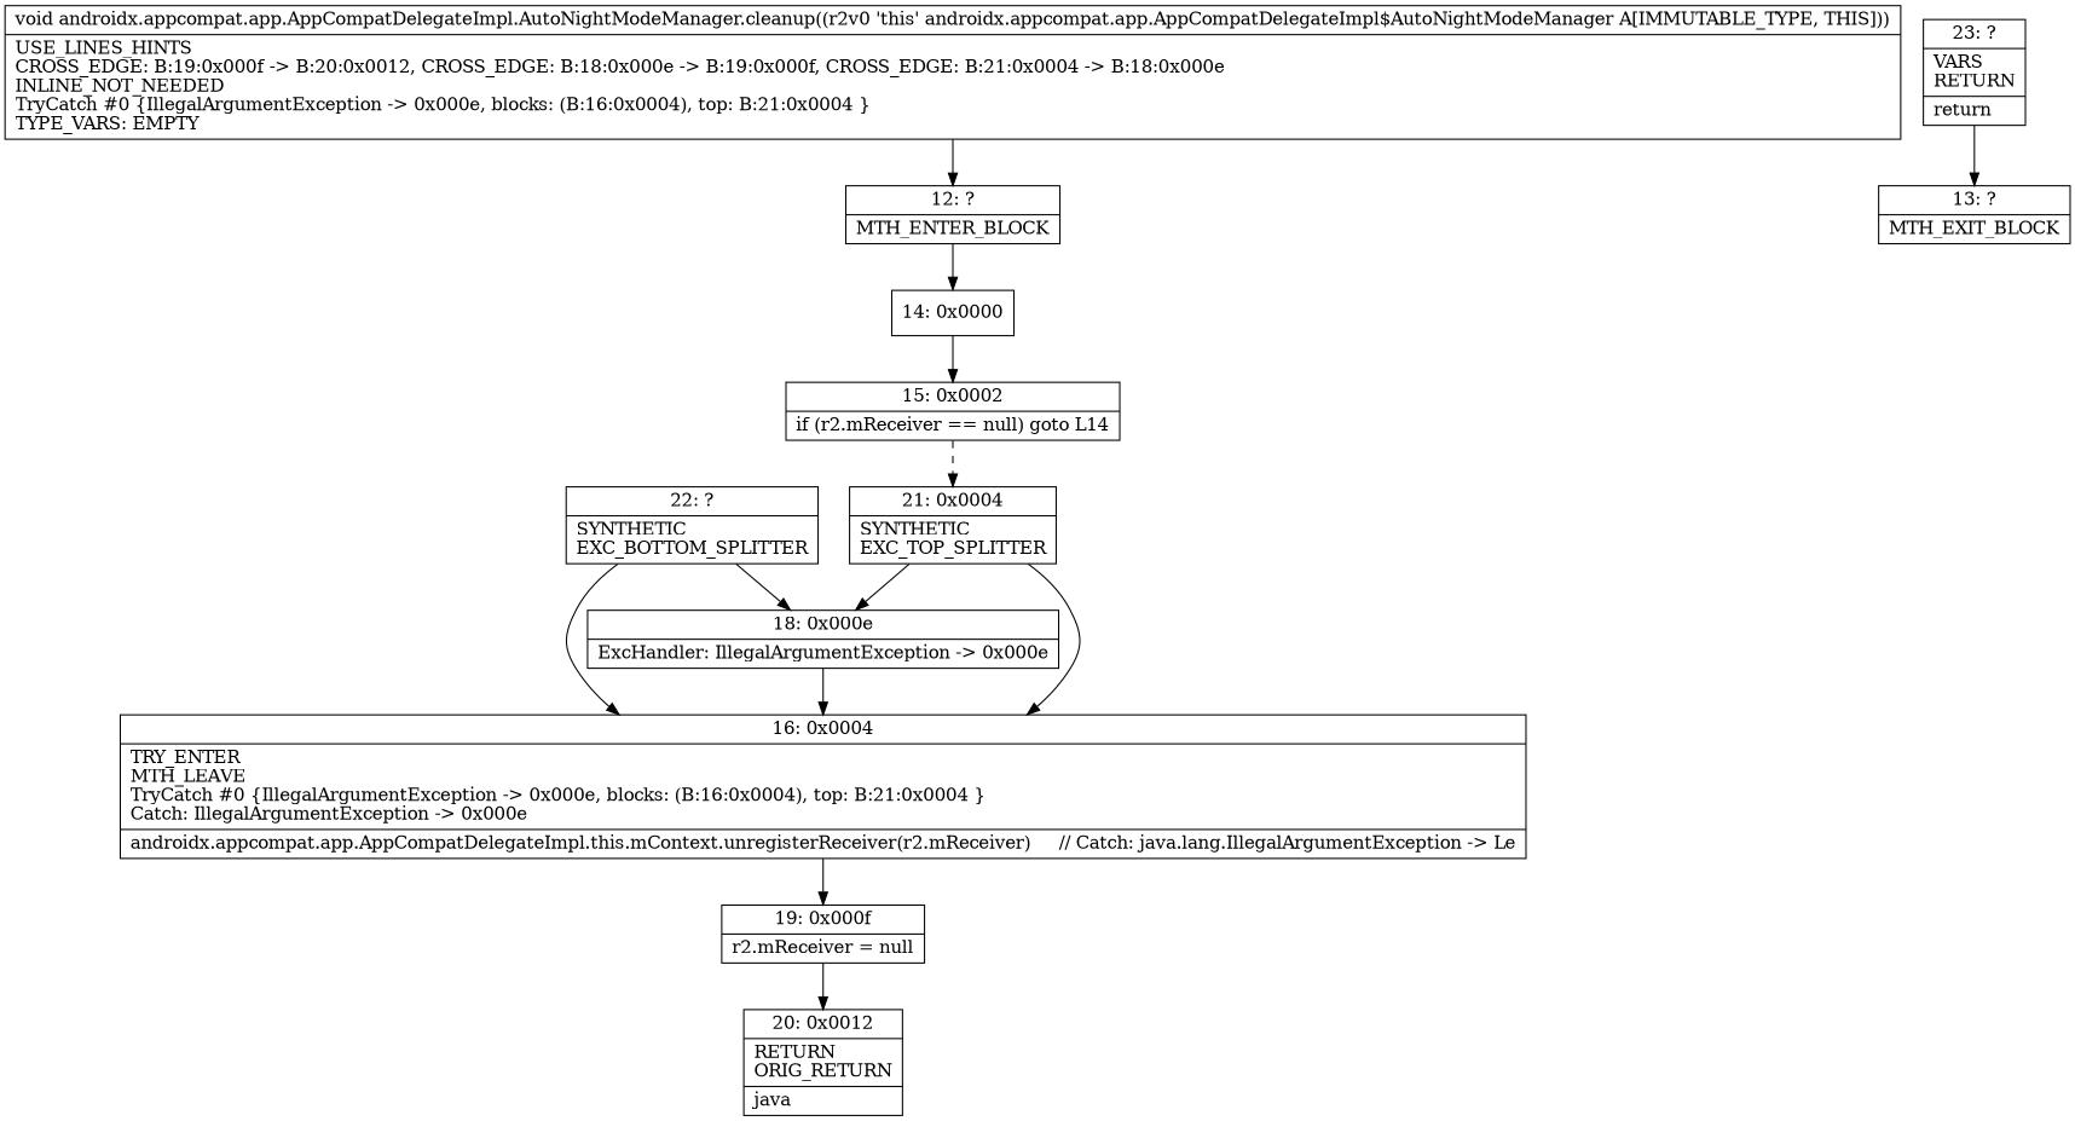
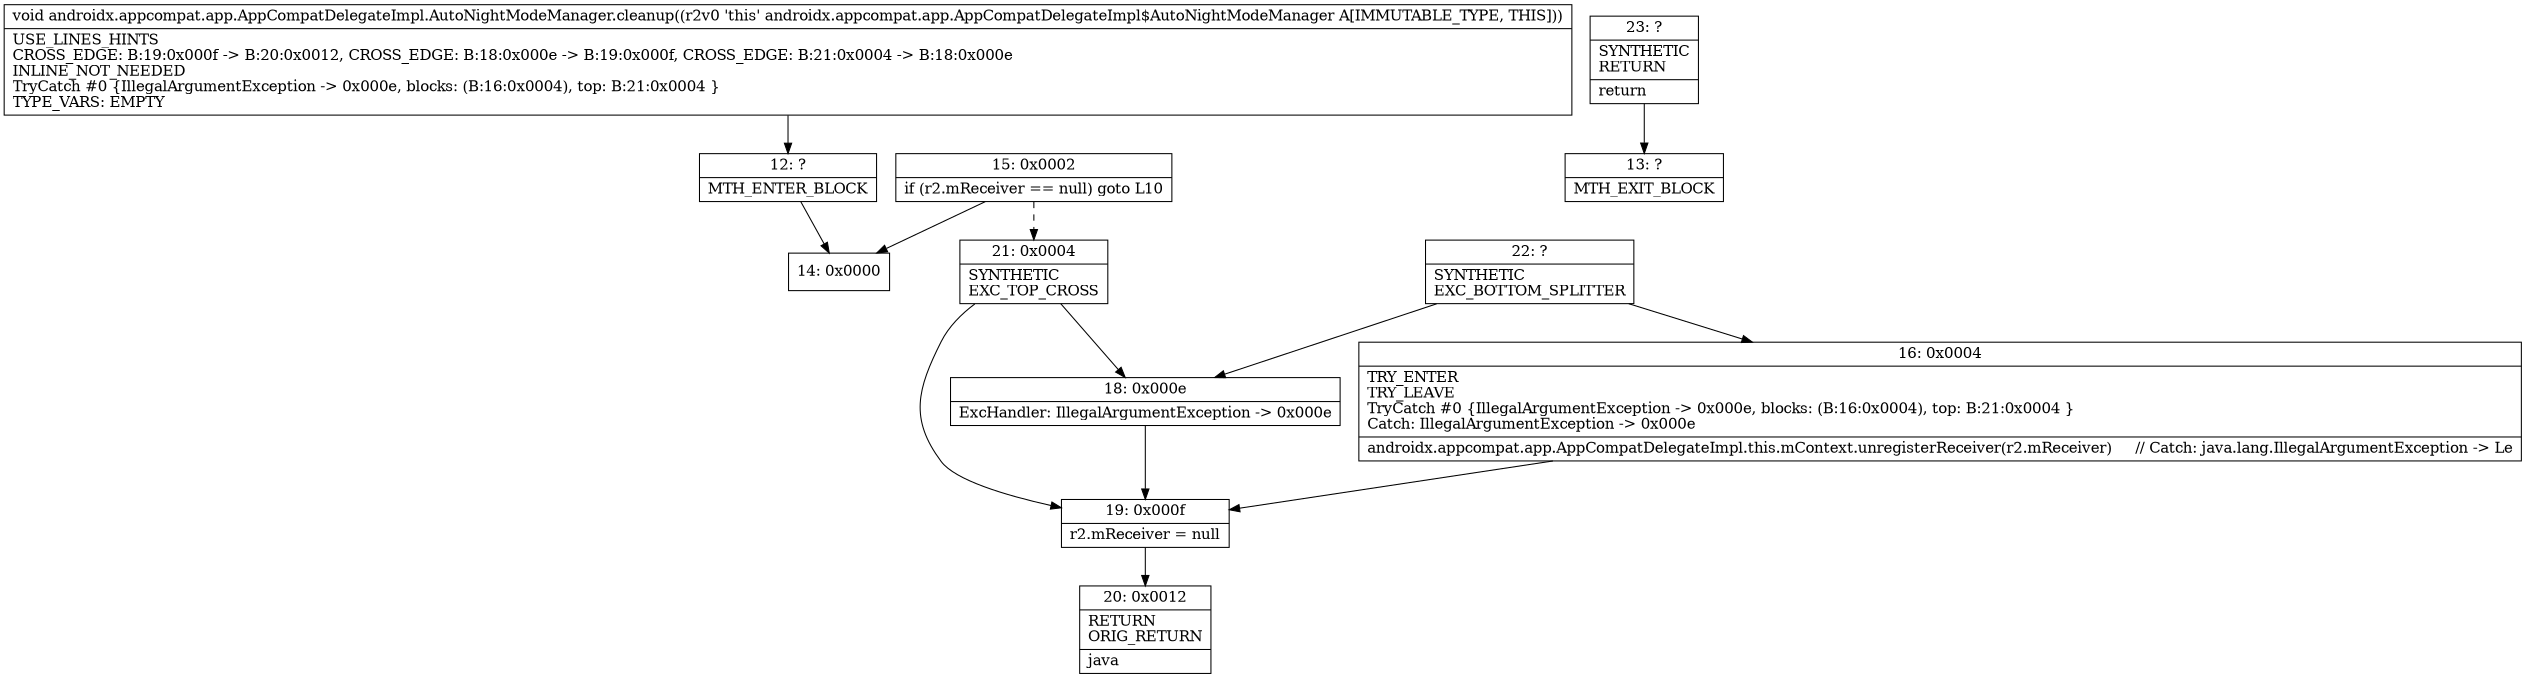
  digraph {
    node [shape=record]
    n1 [label="{12\:\ ?|MTH_ENTER_BLOCK\l}"]
    n2 [label="{14\:\ 0x0000}"]
-   n3 [label="{15\:\ 0x0002|if (r2.mReceiver == null) goto L14\l}"]
-   n4 [label="{21\:\ 0x0004|SYNTHETIC\lEXC_TOP_SPLITTER\l}"]
-   n5 [label="{16\:\ 0x0004|TRY_ENTER\lMTH_LEAVE\lTryCatch #0 \{IllegalArgumentException \-\> 0x000e, blocks: (B:16:0x0004), top: B:21:0x0004 \}\lCatch: IllegalArgumentException \-\> 0x000e\l|androidx.appcompat.app.AppCompatDelegateImpl.this.mContext.unregisterReceiver(r2.mReceiver)     \/\/ Catch: java.lang.IllegalArgumentException \-\> Le\l}"]
+   n3 [label="{15\:\ 0x0002|if (r2.mReceiver == null) goto L10\l}"]
+   n4 [label="{21\:\ 0x0004|SYNTHETIC\lEXC_TOP_CROSS\l}"]
+   n5 [label="{16\:\ 0x0004|TRY_ENTER\lTRY_LEAVE\lTryCatch #0 \{IllegalArgumentException \-\> 0x000e, blocks: (B:16:0x0004), top: B:21:0x0004 \}\lCatch: IllegalArgumentException \-\> 0x000e\l|androidx.appcompat.app.AppCompatDelegateImpl.this.mContext.unregisterReceiver(r2.mReceiver)     \/\/ Catch: java.lang.IllegalArgumentException \-\> Le\l}"]
    n6 [label="{18\:\ 0x000e|ExcHandler: IllegalArgumentException \-\> 0x000e\l}"]
-   n7 [label="{23\:\ ?|VARS\lRETURN\l|return\l}"]
+   n7 [label="{23\:\ ?|SYNTHETIC\lRETURN\l|return\l}"]
    n8 [label="{13\:\ ?|MTH_EXIT_BLOCK\l}"]
    n9 [label="{19\:\ 0x000f|r2.mReceiver = null\l}"]
    n10 [label="{20\:\ 0x0012|RETURN\lORIG_RETURN\l|java\l}"]
    n11 [label="{22\:\ ?|SYNTHETIC\lEXC_BOTTOM_SPLITTER\l}"]
    n12 [label="{void androidx.appcompat.app.AppCompatDelegateImpl.AutoNightModeManager.cleanup((r2v0 'this' androidx.appcompat.app.AppCompatDelegateImpl$AutoNightModeManager A[IMMUTABLE_TYPE, THIS]))  | USE_LINES_HINTS\lCROSS_EDGE: B:19:0x000f \-\> B:20:0x0012, CROSS_EDGE: B:18:0x000e \-\> B:19:0x000f, CROSS_EDGE: B:21:0x0004 \-\> B:18:0x000e\lINLINE_NOT_NEEDED\lTryCatch #0 \{IllegalArgumentException \-\> 0x000e, blocks: (B:16:0x0004), top: B:21:0x0004 \}\lTYPE_VARS: EMPTY\l}"]
    n1 -> n2
-   n2 -> n3
+   n3 -> n2
    n3 -> n4 [style=dashed]
-   n4 -> n5
+   n4 -> n9
    n4 -> n6
    n5 -> n9
-   n6 -> n5
+   n6 -> n9
    n7 -> n8
    n9 -> n10
    n11 -> n5
    n11 -> n6
    n12 -> n1
  }
